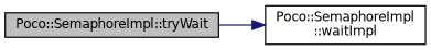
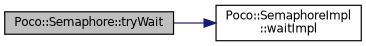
  digraph {
    rankdir=LR
    node [color=black fontname=Helvetica fontsize=10 shape=record style=filled]
-   n1 [fillcolor=grey75 fontcolor=black height=0.2 label="Poco::SemaphoreImpl::tryWait" width=0.4]
+   n1 [fillcolor=grey75 fontcolor=black height=0.2 label="Poco::Semaphore::tryWait" width=0.4]
    n2 [fillcolor=white height=0.2 label="Poco::SemaphoreImpl\l::waitImpl" width=0.4]
    n1 -> n2 [color=midnightblue fontname=Helvetica fontsize=10 labelfontname=Helvetica labelfontsize=10 style=solid]
  }
